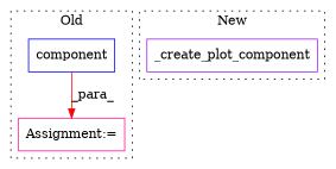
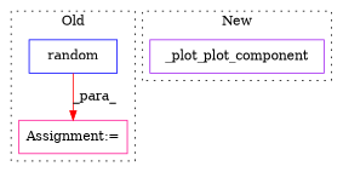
  digraph {
    node [a=32 shape=box]
-   n1 [l="7,1" label=component s="666,676" color=blue]
+   n1 [l="7,1" label=random s="666,676" color=blue]
    n2 [a=7 l=1 label="Assignment:=" s=908 color=deeppink]
-   n3 [l=24 label=_create_plot_component s=1926 color=purple]
+   n3 [l=24 label=_plot_plot_component s=1926 color=purple]
    subgraph cluster_1 {
      label=Old
      style=dotted
      n1
      n2
    }
    subgraph cluster_2 {
      label=New
      style=dotted
      n3
    }
    n1 -> n2 [label=_para_ color=red]
  }
